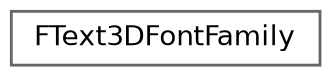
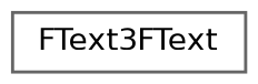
  digraph {
    rankdir=LR
-   n1 [color=grey40 fillcolor=white fontname=Helvetica fontsize=10 height=0.2 label=FText3DFontFamily shape=box style=filled width=0.4]
+   n1 [color=grey40 fillcolor=white fontname=Helvetica fontsize=10 height=0.2 label=FText3FText shape=box style=filled width=0.4]
  }
